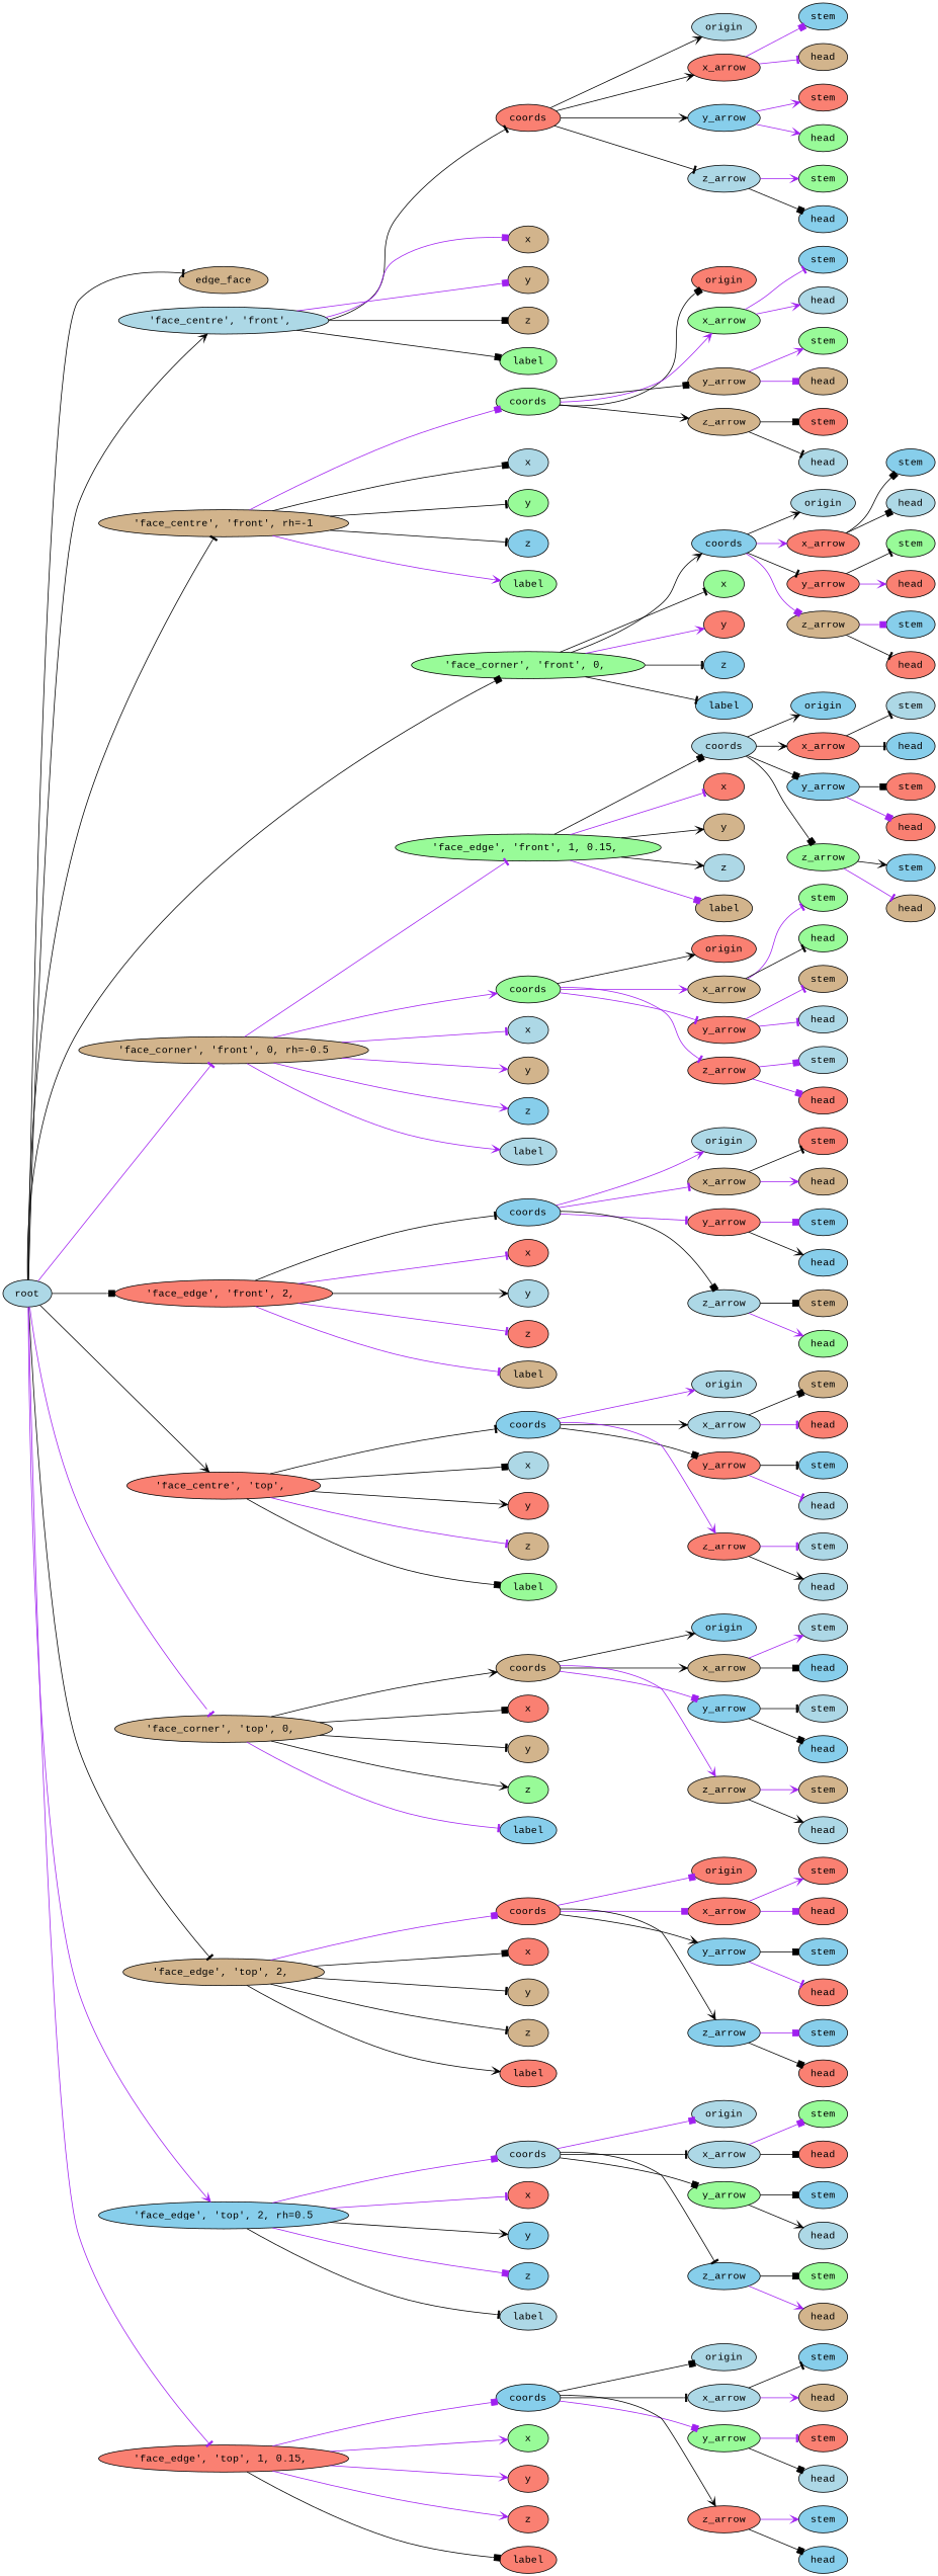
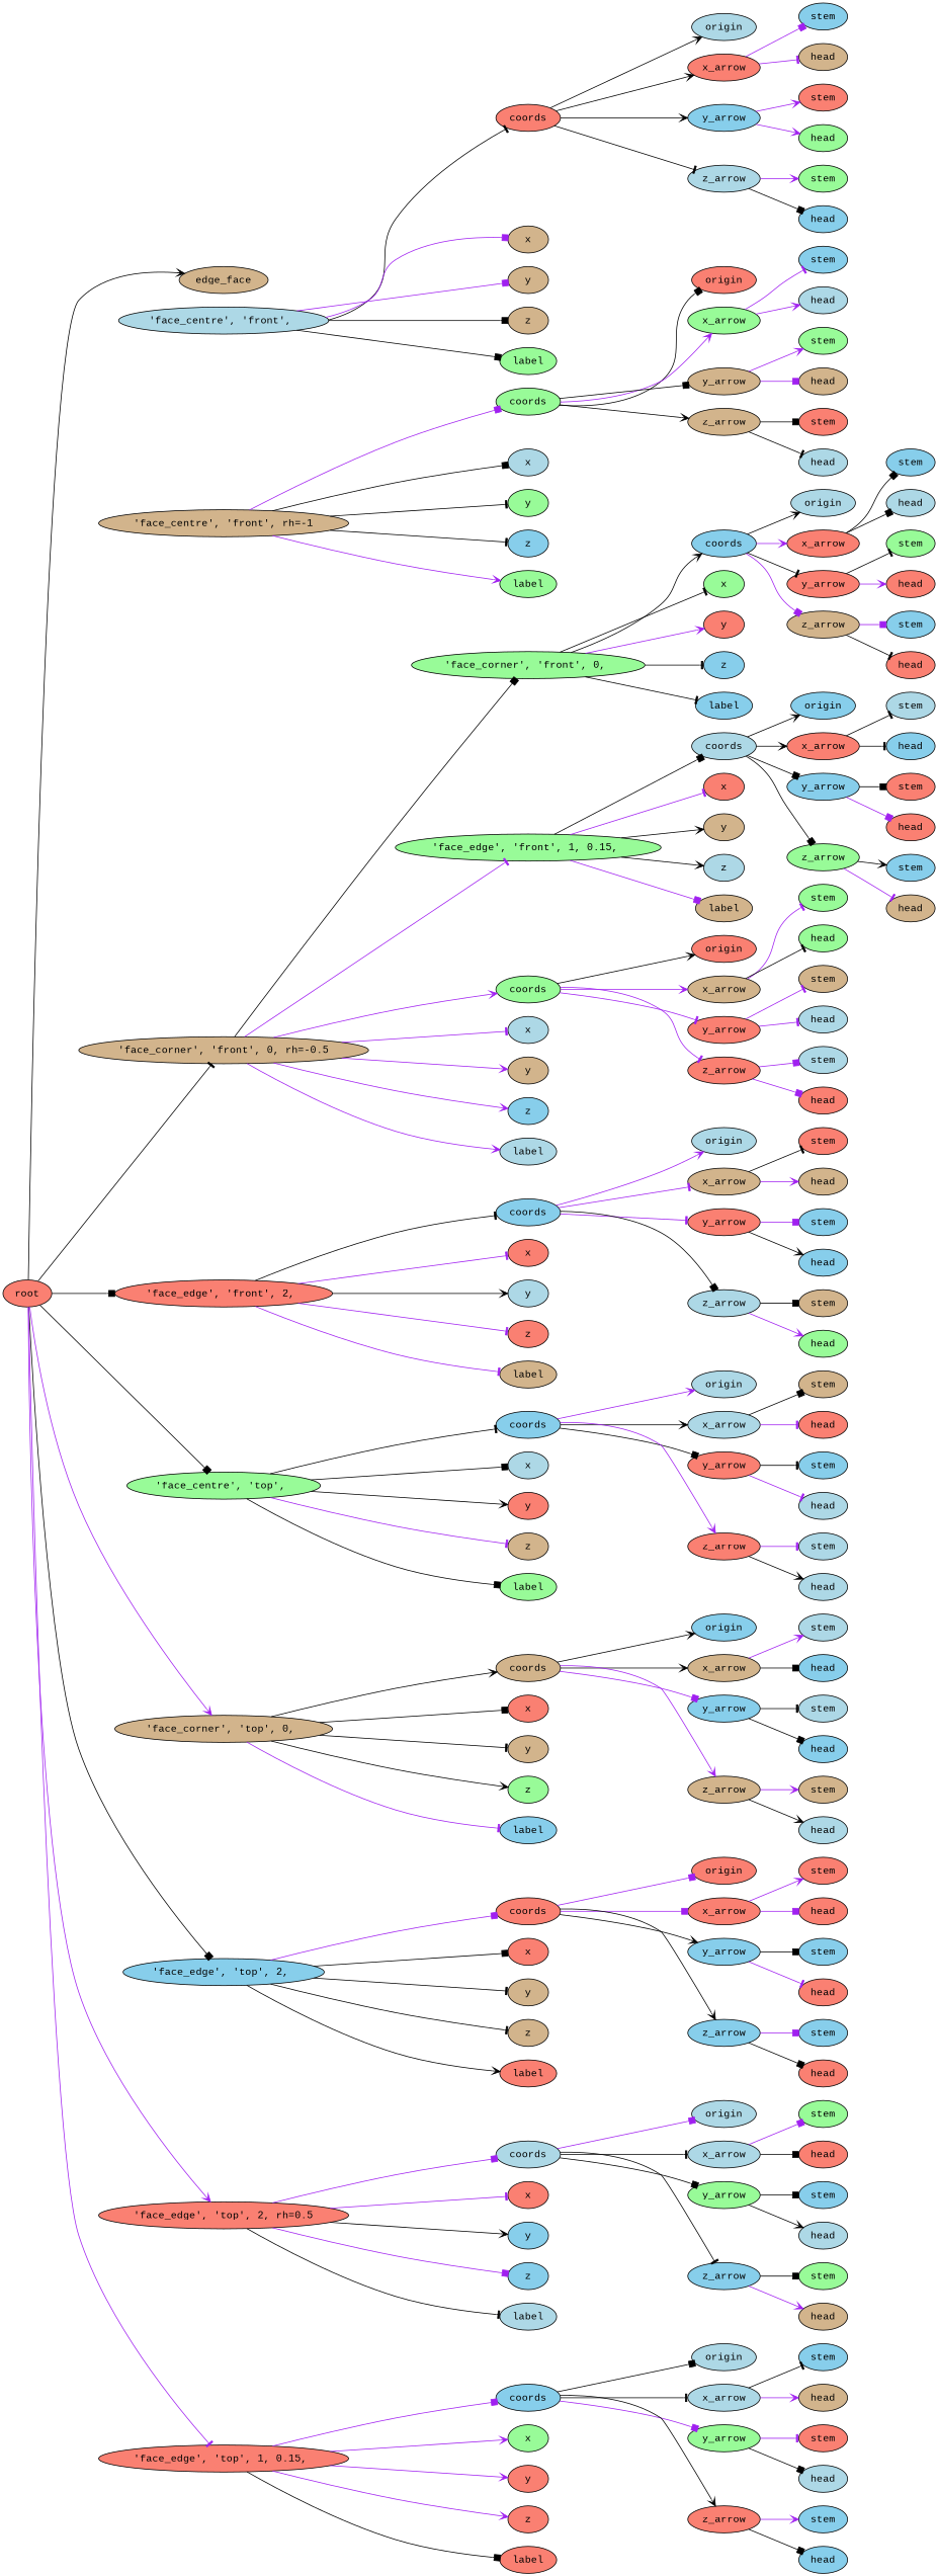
  digraph {
    fontname="Liberation Mono"
    rankdir=LR
    node [fillcolor=salmon fontname="Liberation Mono" style=filled]
    edge [arrowhead=vee color=black fontname="Liberation Mono"]
-   n1 [fillcolor=lightblue label=root]
+   n1 [label=root]
    n2 [fillcolor=tan label=edge_face]
    n3 [fillcolor=lightblue label="'face_centre',\ 'front',\ "]
    n4 [fillcolor=tan label="'face_centre',\ 'front',\ rh=\-1"]
    n5 [fillcolor=palegreen label="'face_corner',\ 'front',\ 0,\ "]
    n6 [fillcolor=tan label="'face_corner',\ 'front',\ 0,\ rh=\-0\.5"]
    n7 [label="'face_edge',\ 'front',\ 2,\ "]
-   n8 [label="'face_centre',\ 'top',\ "]
+   n8 [fillcolor=palegreen label="'face_centre',\ 'top',\ "]
    n9 [fillcolor=tan label="'face_corner',\ 'top',\ 0,\ "]
-   n10 [fillcolor=tan label="'face_edge',\ 'top',\ 2,\ "]
-   n11 [fillcolor=skyblue label="'face_edge',\ 'top',\ 2,\ rh=0\.5"]
+   n10 [fillcolor=skyblue label="'face_edge',\ 'top',\ 2,\ "]
+   n11 [label="'face_edge',\ 'top',\ 2,\ rh=0\.5"]
    n12 [label="'face_edge',\ 'top',\ 1,\ 0\.15,\ "]
    n13 [label=coords]
    n14 [fillcolor=tan label=x]
    n15 [fillcolor=tan label=y]
    n16 [fillcolor=tan label=z]
    n17 [fillcolor=palegreen label=label]
    n18 [fillcolor=palegreen label=coords]
    n19 [fillcolor=lightblue label=x]
    n20 [fillcolor=palegreen label=y]
    n21 [fillcolor=skyblue label=z]
    n22 [fillcolor=palegreen label=label]
    n23 [fillcolor=skyblue label=coords]
    n24 [fillcolor=palegreen label=x]
    n25 [label=y]
    n26 [fillcolor=skyblue label=z]
    n27 [fillcolor=skyblue label=label]
    n28 [fillcolor=palegreen label="'face_edge',\ 'front',\ 1,\ 0\.15,\ "]
    n29 [fillcolor=palegreen label=coords]
    n30 [fillcolor=lightblue label=x]
    n31 [fillcolor=tan label=y]
    n32 [fillcolor=skyblue label=z]
    n33 [fillcolor=lightblue label=label]
    n34 [fillcolor=skyblue label=coords]
    n35 [label=x]
    n36 [fillcolor=lightblue label=y]
    n37 [label=z]
    n38 [fillcolor=tan label=label]
    n39 [fillcolor=lightblue label=coords]
    n40 [label=x]
    n41 [fillcolor=tan label=y]
    n42 [fillcolor=lightblue label=z]
    n43 [fillcolor=tan label=label]
    n44 [fillcolor=skyblue label=coords]
    n45 [fillcolor=lightblue label=x]
    n46 [label=y]
    n47 [fillcolor=tan label=z]
    n48 [fillcolor=palegreen label=label]
    n49 [fillcolor=tan label=coords]
    n50 [label=x]
    n51 [fillcolor=tan label=y]
    n52 [fillcolor=palegreen label=z]
    n53 [fillcolor=skyblue label=label]
    n54 [label=coords]
    n55 [label=x]
    n56 [fillcolor=tan label=y]
    n57 [fillcolor=tan label=z]
    n58 [label=label]
    n59 [fillcolor=lightblue label=coords]
    n60 [label=x]
    n61 [fillcolor=skyblue label=y]
    n62 [fillcolor=skyblue label=z]
    n63 [fillcolor=lightblue label=label]
    n64 [fillcolor=skyblue label=coords]
    n65 [fillcolor=palegreen label=x]
    n66 [label=y]
    n67 [label=z]
    n68 [label=label]
    n69 [fillcolor=lightblue label=origin]
    n70 [label=x_arrow]
    n71 [fillcolor=skyblue label=y_arrow]
    n72 [fillcolor=lightblue label=z_arrow]
    n73 [fillcolor=skyblue label=stem]
    n74 [fillcolor=tan label=head]
    n75 [label=stem]
    n76 [fillcolor=palegreen label=head]
    n77 [fillcolor=palegreen label=stem]
    n78 [fillcolor=skyblue label=head]
    n79 [label=origin]
    n80 [fillcolor=palegreen label=x_arrow]
    n81 [fillcolor=tan label=y_arrow]
    n82 [fillcolor=tan label=z_arrow]
    n83 [fillcolor=skyblue label=stem]
    n84 [fillcolor=lightblue label=head]
    n85 [fillcolor=palegreen label=stem]
    n86 [fillcolor=tan label=head]
    n87 [label=stem]
    n88 [fillcolor=lightblue label=head]
    n89 [fillcolor=lightblue label=origin]
    n90 [label=x_arrow]
    n91 [label=y_arrow]
    n92 [fillcolor=tan label=z_arrow]
    n93 [fillcolor=skyblue label=stem]
    n94 [fillcolor=lightblue label=head]
    n95 [fillcolor=palegreen label=stem]
    n96 [label=head]
    n97 [fillcolor=skyblue label=stem]
    n98 [label=head]
    n99 [label=origin]
    n100 [fillcolor=tan label=x_arrow]
    n101 [label=y_arrow]
    n102 [label=z_arrow]
    n103 [fillcolor=palegreen label=stem]
    n104 [fillcolor=palegreen label=head]
    n105 [fillcolor=tan label=stem]
    n106 [fillcolor=lightblue label=head]
    n107 [fillcolor=lightblue label=stem]
    n108 [label=head]
    n109 [fillcolor=lightblue label=origin]
    n110 [fillcolor=tan label=x_arrow]
    n111 [label=y_arrow]
    n112 [fillcolor=lightblue label=z_arrow]
    n113 [label=stem]
    n114 [fillcolor=tan label=head]
    n115 [fillcolor=skyblue label=stem]
    n116 [fillcolor=skyblue label=head]
    n117 [fillcolor=tan label=stem]
    n118 [fillcolor=palegreen label=head]
    n119 [fillcolor=skyblue label=origin]
    n120 [label=x_arrow]
    n121 [fillcolor=skyblue label=y_arrow]
    n122 [fillcolor=palegreen label=z_arrow]
    n123 [fillcolor=lightblue label=stem]
    n124 [fillcolor=skyblue label=head]
    n125 [label=stem]
    n126 [label=head]
    n127 [fillcolor=skyblue label=stem]
    n128 [fillcolor=tan label=head]
    n129 [fillcolor=lightblue label=origin]
    n130 [fillcolor=lightblue label=x_arrow]
    n131 [label=y_arrow]
    n132 [label=z_arrow]
    n133 [fillcolor=tan label=stem]
    n134 [label=head]
    n135 [fillcolor=skyblue label=stem]
    n136 [fillcolor=lightblue label=head]
    n137 [fillcolor=lightblue label=stem]
    n138 [fillcolor=lightblue label=head]
    n139 [fillcolor=skyblue label=origin]
    n140 [fillcolor=tan label=x_arrow]
    n141 [fillcolor=skyblue label=y_arrow]
    n142 [fillcolor=tan label=z_arrow]
    n143 [fillcolor=lightblue label=stem]
    n144 [fillcolor=skyblue label=head]
    n145 [fillcolor=lightblue label=stem]
    n146 [fillcolor=skyblue label=head]
    n147 [fillcolor=tan label=stem]
    n148 [fillcolor=lightblue label=head]
    n149 [label=origin]
    n150 [label=x_arrow]
    n151 [fillcolor=skyblue label=y_arrow]
    n152 [fillcolor=skyblue label=z_arrow]
    n153 [label=stem]
    n154 [label=head]
    n155 [fillcolor=skyblue label=stem]
    n156 [label=head]
    n157 [fillcolor=skyblue label=stem]
    n158 [label=head]
    n159 [fillcolor=lightblue label=origin]
    n160 [fillcolor=lightblue label=x_arrow]
    n161 [fillcolor=palegreen label=y_arrow]
    n162 [fillcolor=skyblue label=z_arrow]
    n163 [fillcolor=palegreen label=stem]
    n164 [label=head]
    n165 [fillcolor=skyblue label=stem]
    n166 [fillcolor=lightblue label=head]
    n167 [fillcolor=palegreen label=stem]
    n168 [fillcolor=tan label=head]
    n169 [fillcolor=lightblue label=origin]
    n170 [fillcolor=lightblue label=x_arrow]
    n171 [fillcolor=palegreen label=y_arrow]
    n172 [label=z_arrow]
    n173 [fillcolor=skyblue label=stem]
    n174 [fillcolor=tan label=head]
    n175 [label=stem]
    n176 [fillcolor=lightblue label=head]
    n177 [fillcolor=skyblue label=stem]
    n178 [fillcolor=skyblue label=head]
-   n1 -> n2 [arrowhead=tee]
-   n1 -> n3
-   n1 -> n4 [arrowhead=tee]
-   n1 -> n5 [arrowhead=box]
-   n1 -> n6 [arrowhead=tee color=purple]
+   n1 -> n2
+   n6 -> n5 [arrowhead=box]
+   n1 -> n6 [arrowhead=tee]
    n1 -> n7 [arrowhead=box]
-   n1 -> n8
-   n1 -> n9 [arrowhead=tee color=purple]
-   n1 -> n10 [arrowhead=tee]
+   n1 -> n8 [arrowhead=box]
+   n1 -> n9 [color=purple]
+   n1 -> n10 [arrowhead=box]
    n1 -> n11 [color=purple]
    n1 -> n12 [arrowhead=tee color=purple]
    n3 -> n13 [arrowhead=tee]
    n3 -> n14 [arrowhead=box color=purple]
    n3 -> n15 [arrowhead=box color=purple]
    n3 -> n16 [arrowhead=box]
    n3 -> n17 [arrowhead=box]
    n4 -> n18 [arrowhead=box color=purple]
    n4 -> n19 [arrowhead=box]
    n4 -> n20 [arrowhead=tee]
    n4 -> n21 [arrowhead=tee]
    n4 -> n22 [color=purple]
    n5 -> n23
    n5 -> n24 [arrowhead=tee]
    n5 -> n25 [color=purple]
    n5 -> n26 [arrowhead=tee]
    n5 -> n27 [arrowhead=tee]
    n6 -> n28 [arrowhead=tee color=purple]
    n6 -> n29 [color=purple]
    n6 -> n30 [arrowhead=tee color=purple]
    n6 -> n31 [color=purple]
    n6 -> n32 [color=purple]
    n6 -> n33 [color=purple]
    n7 -> n34 [arrowhead=tee]
    n7 -> n35 [arrowhead=tee color=purple]
    n7 -> n36
    n7 -> n37 [arrowhead=tee color=purple]
    n7 -> n38 [arrowhead=tee color=purple]
    n8 -> n44 [arrowhead=tee]
    n8 -> n45 [arrowhead=box]
    n8 -> n46
    n8 -> n47 [arrowhead=tee color=purple]
    n8 -> n48 [arrowhead=box]
    n9 -> n49
    n9 -> n50 [arrowhead=box]
    n9 -> n51 [arrowhead=tee]
    n9 -> n52
    n9 -> n53 [arrowhead=tee color=purple]
    n10 -> n54 [arrowhead=box color=purple]
    n10 -> n55 [arrowhead=box]
    n10 -> n56 [arrowhead=tee]
    n10 -> n57 [arrowhead=tee]
    n10 -> n58
    n11 -> n59 [arrowhead=box color=purple]
    n11 -> n60 [arrowhead=tee color=purple]
    n11 -> n61
    n11 -> n62 [arrowhead=box color=purple]
    n11 -> n63 [arrowhead=tee]
    n12 -> n64 [arrowhead=box color=purple]
    n12 -> n65 [color=purple]
    n12 -> n66 [color=purple]
    n12 -> n67 [color=purple]
    n12 -> n68 [arrowhead=box]
    n13 -> n69
    n13 -> n70
    n13 -> n71
    n13 -> n72 [arrowhead=tee]
    n18 -> n79 [arrowhead=box]
    n18 -> n80 [color=purple]
    n18 -> n81 [arrowhead=box]
    n18 -> n82
    n23 -> n89
    n23 -> n90 [color=purple]
    n23 -> n91 [arrowhead=tee]
    n23 -> n92 [arrowhead=box color=purple]
    n28 -> n39 [arrowhead=box]
    n28 -> n40 [arrowhead=tee color=purple]
    n28 -> n41
    n28 -> n42
    n28 -> n43 [arrowhead=box color=purple]
    n29 -> n99
    n29 -> n100 [color=purple]
    n29 -> n101 [arrowhead=tee color=purple]
    n29 -> n102 [arrowhead=tee color=purple]
    n34 -> n109 [color=purple]
    n34 -> n110 [arrowhead=tee color=purple]
    n34 -> n111 [arrowhead=tee color=purple]
    n34 -> n112 [arrowhead=box]
    n39 -> n119
    n39 -> n120
    n39 -> n121 [arrowhead=box]
    n39 -> n122 [arrowhead=box]
    n44 -> n129 [color=purple]
    n44 -> n130
    n44 -> n131 [arrowhead=box]
    n44 -> n132 [color=purple]
    n49 -> n139
    n49 -> n140
    n49 -> n141 [arrowhead=box color=purple]
    n49 -> n142 [color=purple]
    n54 -> n149 [arrowhead=box color=purple]
    n54 -> n150 [arrowhead=box color=purple]
    n54 -> n151
    n54 -> n152
    n59 -> n159 [arrowhead=box color=purple]
    n59 -> n160 [arrowhead=tee]
    n59 -> n161 [arrowhead=box]
    n59 -> n162 [arrowhead=tee]
    n64 -> n169 [arrowhead=box]
    n64 -> n170 [arrowhead=tee]
    n64 -> n171 [arrowhead=box color=purple]
    n64 -> n172
    n70 -> n73 [arrowhead=box color=purple]
    n70 -> n74 [arrowhead=tee color=purple]
    n71 -> n75 [color=purple]
    n71 -> n76 [color=purple]
    n72 -> n77 [color=purple]
    n72 -> n78 [arrowhead=box]
    n80 -> n83 [arrowhead=tee color=purple]
    n80 -> n84 [color=purple]
    n81 -> n85 [color=purple]
    n81 -> n86 [arrowhead=box color=purple]
    n82 -> n87 [arrowhead=box]
    n82 -> n88 [arrowhead=tee]
    n90 -> n93 [arrowhead=box]
    n90 -> n94 [arrowhead=box]
    n91 -> n95 [arrowhead=tee]
    n91 -> n96 [color=purple]
    n92 -> n97 [arrowhead=box color=purple]
    n92 -> n98 [arrowhead=tee]
    n100 -> n103 [arrowhead=tee color=purple]
    n100 -> n104 [arrowhead=tee]
    n101 -> n105 [arrowhead=tee color=purple]
    n101 -> n106 [arrowhead=tee color=purple]
    n102 -> n107 [arrowhead=box color=purple]
    n102 -> n108 [arrowhead=box color=purple]
    n110 -> n113 [arrowhead=tee]
    n110 -> n114 [color=purple]
    n111 -> n115 [arrowhead=box color=purple]
    n111 -> n116
    n112 -> n117 [arrowhead=box]
    n112 -> n118 [color=purple]
    n120 -> n123 [arrowhead=tee]
    n120 -> n124 [arrowhead=tee]
    n121 -> n125 [arrowhead=box]
    n121 -> n126 [arrowhead=box color=purple]
    n122 -> n127
    n122 -> n128 [arrowhead=tee color=purple]
    n130 -> n133 [arrowhead=box]
    n130 -> n134 [arrowhead=tee color=purple]
    n131 -> n135 [arrowhead=tee]
    n131 -> n136 [arrowhead=tee color=purple]
    n132 -> n137 [arrowhead=tee color=purple]
    n132 -> n138
    n140 -> n143 [color=purple]
    n140 -> n144 [arrowhead=box]
    n141 -> n145 [arrowhead=tee]
    n141 -> n146 [arrowhead=box]
    n142 -> n147 [color=purple]
    n142 -> n148
    n150 -> n153 [color=purple]
    n150 -> n154 [arrowhead=box color=purple]
    n151 -> n155 [arrowhead=box]
    n151 -> n156 [arrowhead=tee color=purple]
    n152 -> n157 [arrowhead=box color=purple]
    n152 -> n158 [arrowhead=box]
    n160 -> n163 [arrowhead=box color=purple]
    n160 -> n164 [arrowhead=box]
    n161 -> n165 [arrowhead=box]
    n161 -> n166
    n162 -> n167 [arrowhead=box]
    n162 -> n168 [color=purple]
    n170 -> n173 [arrowhead=tee]
    n170 -> n174 [color=purple]
    n171 -> n175 [arrowhead=tee color=purple]
    n171 -> n176 [arrowhead=box]
    n172 -> n177 [color=purple]
    n172 -> n178 [arrowhead=box]
  }
